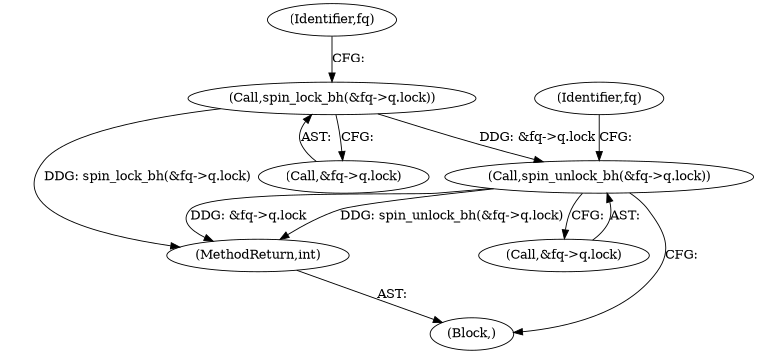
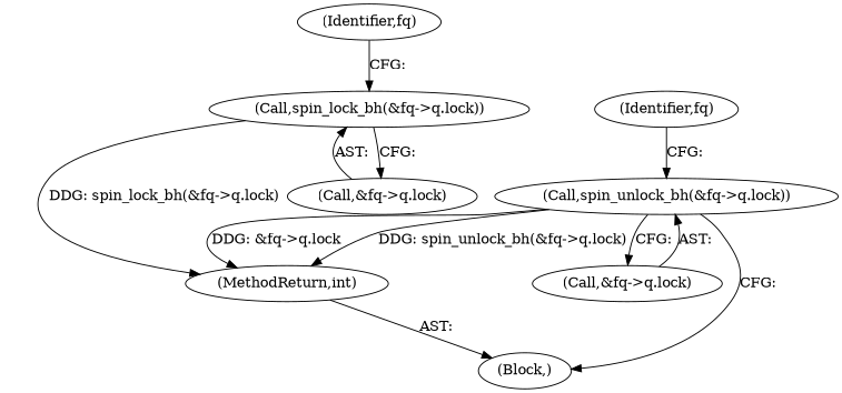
  digraph {
    n1 [label="(Call,spin_lock_bh(&fq->q.lock))"]
    n2 [label="(Call,spin_unlock_bh(&fq->q.lock))"]
    n3 [label="(MethodReturn,int)"]
    n4 [label="(Call,&fq->q.lock)"]
    n5 [label="(Block,)"]
    n6 [label="(Call,&fq->q.lock)"]
    n7 [label="(Identifier,fq)"]
    n8 [label="(Identifier,fq)"]
-   n1 -> n2 [label="DDG: &fq->q.lock"]
    n1 -> n3 [label="DDG: spin_lock_bh(&fq->q.lock)"]
    n1 -> n4 [label="CFG: "]
    n2 -> n3 [label="DDG: &fq->q.lock"]
    n2 -> n3 [label="DDG: spin_unlock_bh(&fq->q.lock)"]
    n2 -> n5 [label="CFG: "]
    n2 -> n6 [label="CFG: "]
    n3 -> n5 [label="AST: "]
    n4 -> n1 [label="AST: "]
    n6 -> n2 [label="AST: "]
    n7 -> n1 [label="CFG: "]
    n8 -> n2 [label="CFG: "]
  }
